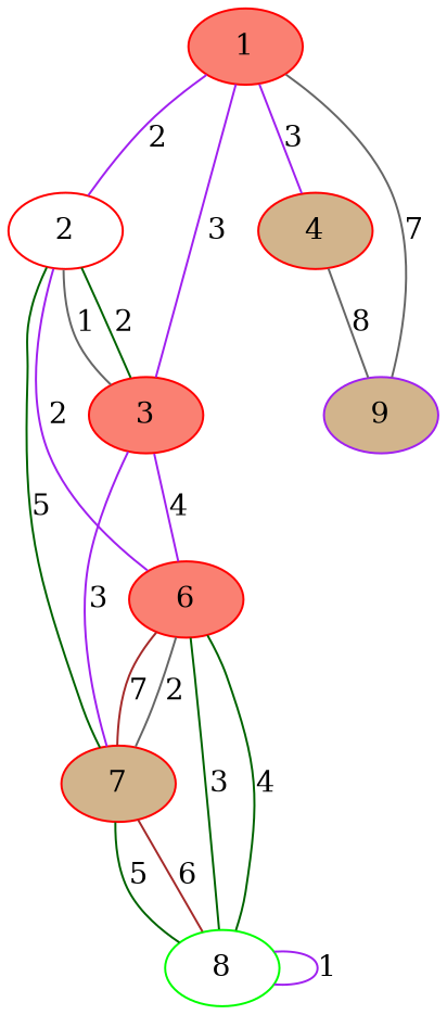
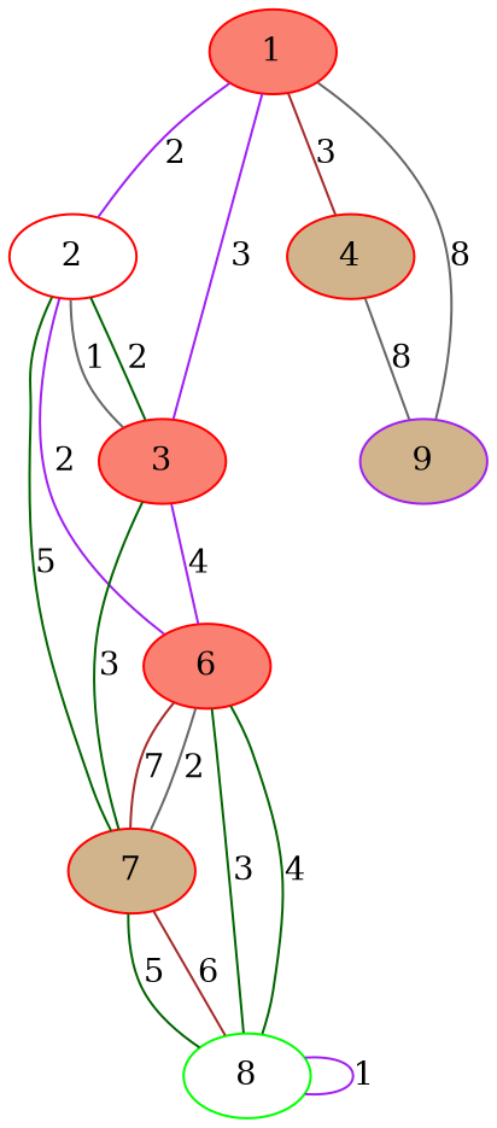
  graph {
    fontname="DejaVu Serif"
    node [color=red fillcolor=salmon fontname="DejaVu Serif" style=filled weight=1]
    edge [color=darkgreen fontname="DejaVu Serif"]
    2 [fillcolor=white]
    1
    3
    4 [fillcolor=tan]
    9 [color=purple fillcolor=tan weight=4]
    6
    7 [fillcolor=tan]
    8 [color=green fillcolor=white weight=2]
    2 -- 3 [label=2]
    2 -- 3 [color=gray40 label=1]
    2 -- 6 [color=purple label=2]
    2 -- 7 [label=5]
    1 -- 2 [color=purple label=2]
    1 -- 3 [color=purple label=3]
-   1 -- 4 [color=purple label=3]
-   1 -- 9 [color=gray40 label=7]
+   1 -- 4 [color=brown label=3]
+   1 -- 9 [color=gray40 label=8]
    3 -- 6 [color=purple label=4]
-   3 -- 7 [color=purple label=3]
+   3 -- 7 [label=3]
    4 -- 9 [color=gray40 label=8]
    6 -- 7 [color=gray40 label=2]
    6 -- 7 [color=brown label=7]
    6 -- 8 [label=3]
    6 -- 8 [label=4]
    7 -- 8 [label=5]
    7 -- 8 [color=brown label=6]
    8 -- 8 [color=purple label=1]
  }
